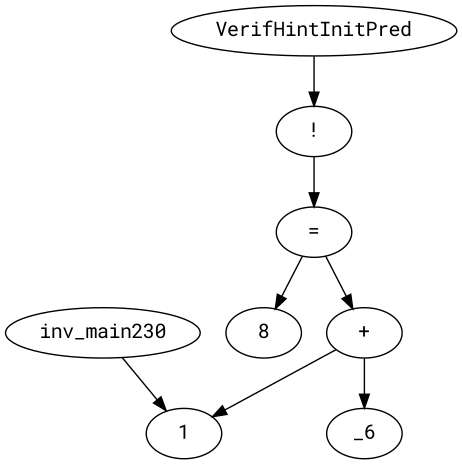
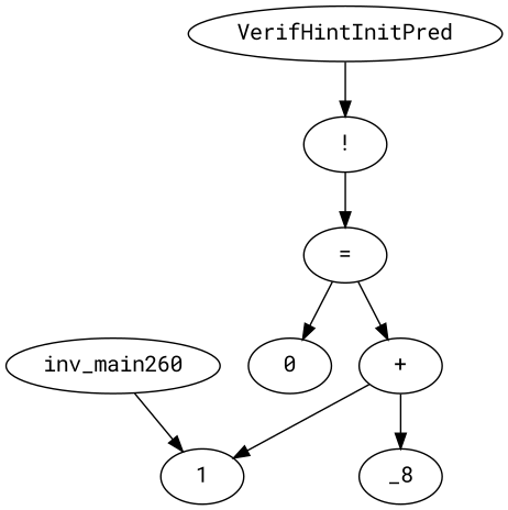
  digraph {
    fontname="Roboto Mono"
    node [fontname="Roboto Mono"]
    edge [fontname="Roboto Mono"]
-   n1 [label=inv_main230]
+   n1 [label=inv_main260]
    n2 [label=1]
    n3 [label=VerifHintInitPred]
    n4 [label="!"]
    n5 [label="="]
-   n6 [label=8]
+   n6 [label=0]
    n7 [label="+"]
-   n8 [label=_6]
+   n8 [label=_8]
    n1 -> n2
    n3 -> n4
    n4 -> n5
    n5 -> n6
    n5 -> n7
    n7 -> n2
    n7 -> n8
  }
